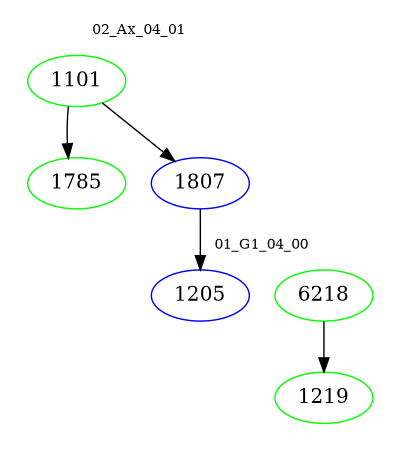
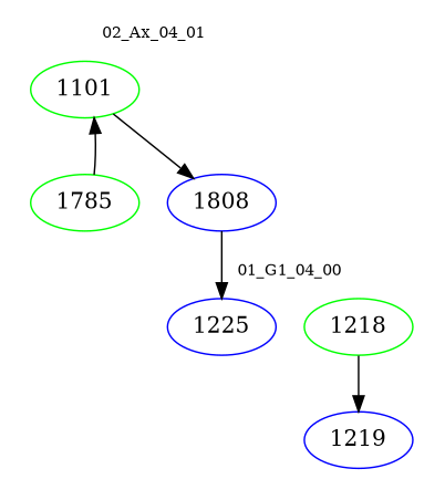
  digraph {
    node [color=green]
    edge [color=black]
    n1 [label=1101]
    n2 [label=1785]
-   n3 [color=blue label=1807]
-   n4 [label=6218]
-   n5 [color=blue label=1205]
-   n6 [label=1219]
+   n3 [color=blue label=1808]
+   n4 [label=1218]
+   n5 [color=blue label=1225]
+   n6 [color=blue label=1219]
    subgraph cluster_1 {
      color=white
      fontsize=10
      label="02_Ax_04_01"
      n1
      n2
      n3
    }
    subgraph cluster_2 {
      color=white
      fontsize=10
      label="01_G1_04_00"
      n4
      n5
      n6
    }
-   n1 -> n2
+   n2 -> n1
    n1 -> n3
    n3 -> n5
    n4 -> n6
  }
